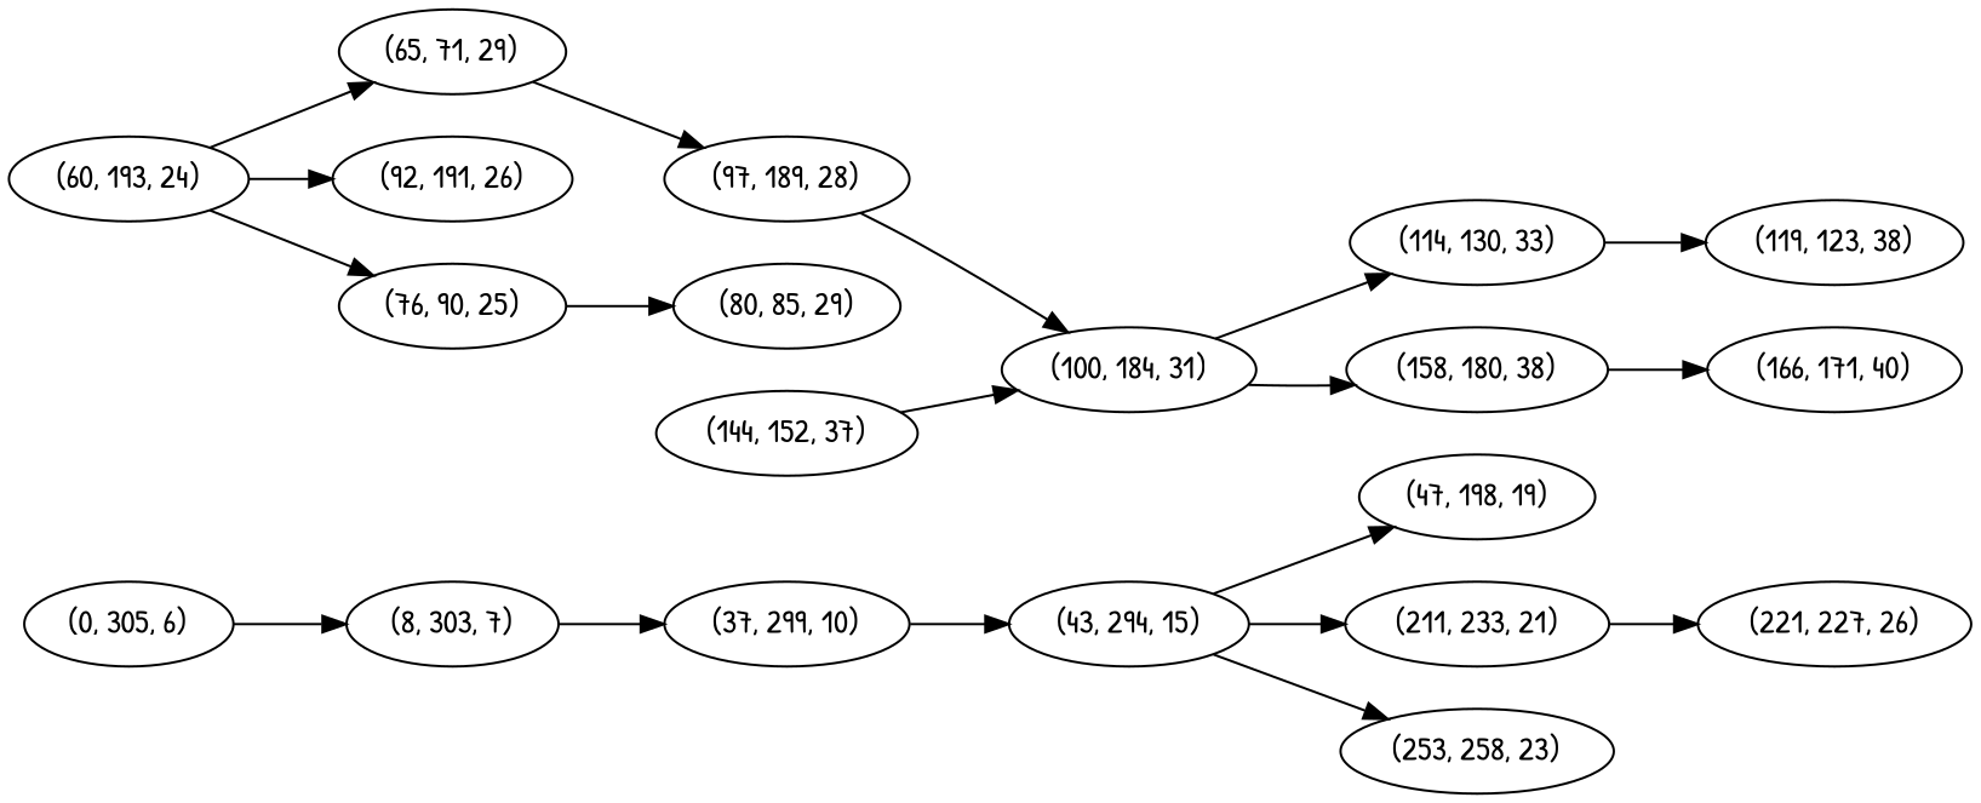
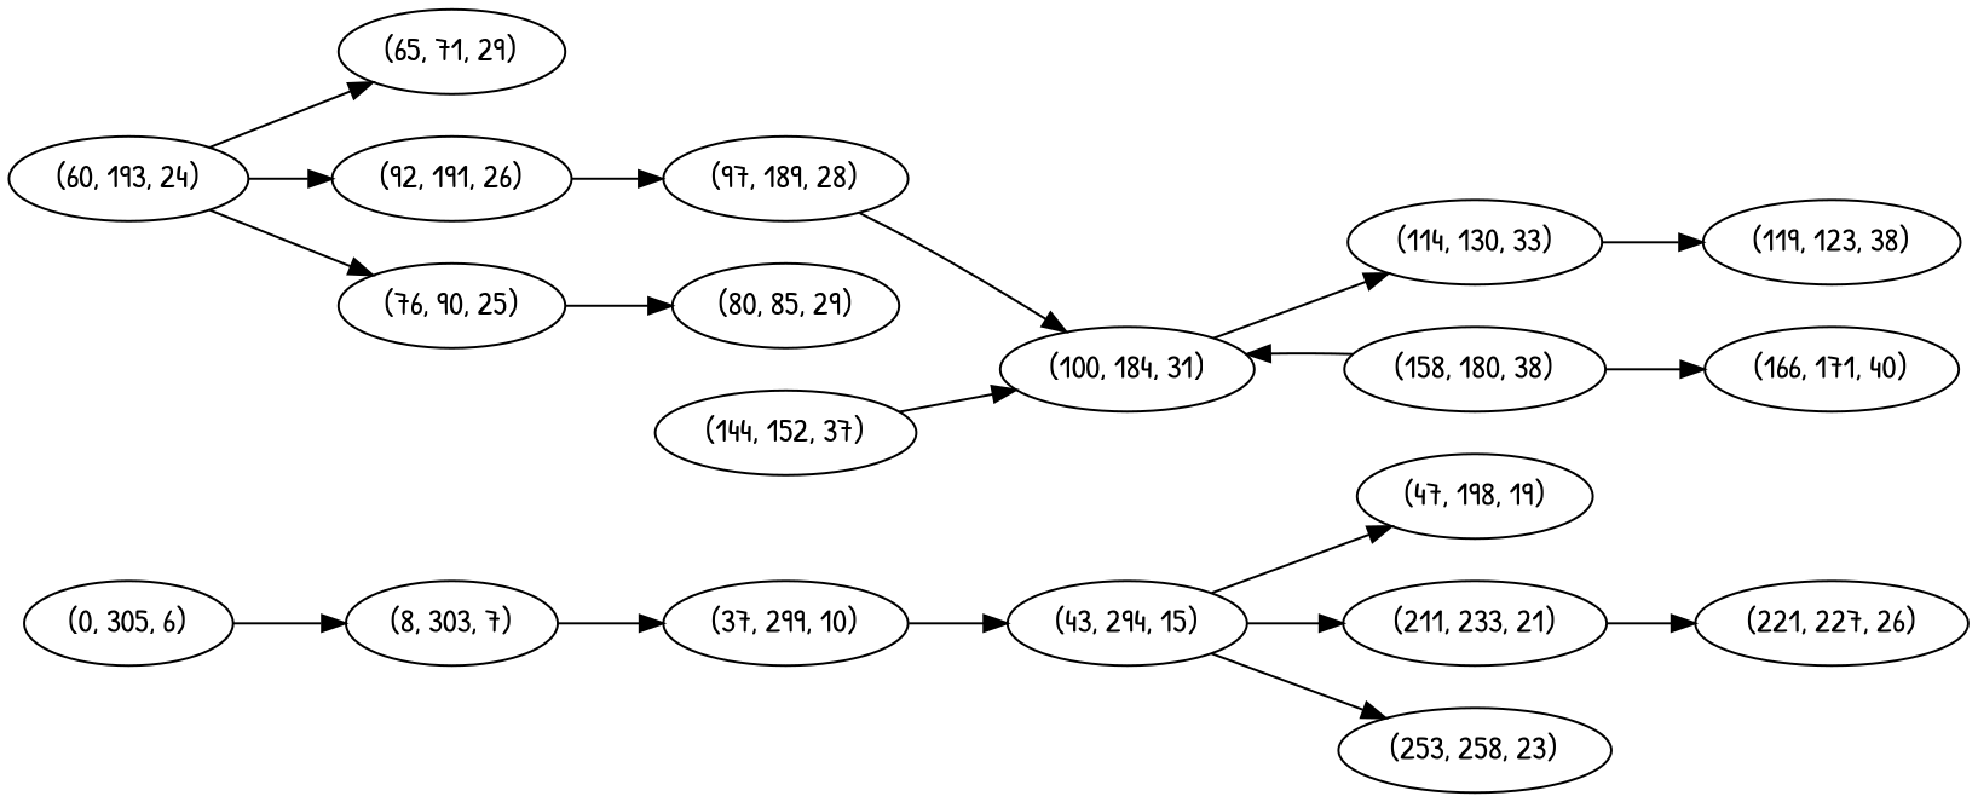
  digraph {
    fontname="Patrick Hand"
    rankdir=LR
    node [fontname="Patrick Hand"]
    edge [fontname="Patrick Hand"]
    n1 [label="(0, 305, 6)"]
    "(8, 303, 7)"
    "(37, 299, 10)"
    "(43, 294, 15)"
    "(47, 198, 19)"
    "(211, 233, 21)"
    "(253, 258, 23)"
    "(221, 227, 26)"
    "(60, 193, 24)"
    "(65, 71, 29)"
    "(76, 90, 25)"
    "(92, 191, 26)"
    "(80, 85, 29)"
    "(97, 189, 28)"
    "(100, 184, 31)"
    "(114, 130, 33)"
    n17 [label="(158, 180, 38)"]
    "(119, 123, 38)"
    "(144, 152, 37)"
    "(166, 171, 40)"
    n1 -> "(8, 303, 7)"
    "(8, 303, 7)" -> "(37, 299, 10)"
    "(37, 299, 10)" -> "(43, 294, 15)"
    "(43, 294, 15)" -> "(47, 198, 19)"
    "(43, 294, 15)" -> "(211, 233, 21)"
    "(43, 294, 15)" -> "(253, 258, 23)"
    "(211, 233, 21)" -> "(221, 227, 26)"
    "(60, 193, 24)" -> "(65, 71, 29)"
    "(60, 193, 24)" -> "(76, 90, 25)"
    "(60, 193, 24)" -> "(92, 191, 26)"
    "(76, 90, 25)" -> "(80, 85, 29)"
-   "(65, 71, 29)" -> "(97, 189, 28)"
+   "(92, 191, 26)" -> "(97, 189, 28)"
    "(97, 189, 28)" -> "(100, 184, 31)"
    "(100, 184, 31)" -> "(114, 130, 33)"
-   "(100, 184, 31)" -> n17
+   n17 -> "(100, 184, 31)"
    "(114, 130, 33)" -> "(119, 123, 38)"
    n17 -> "(166, 171, 40)"
    "(144, 152, 37)" -> "(100, 184, 31)"
  }
